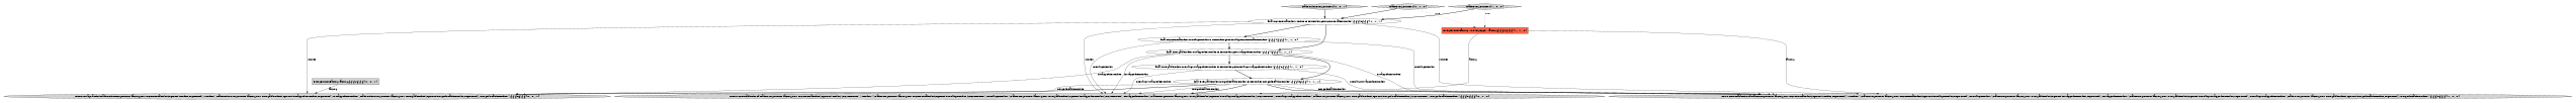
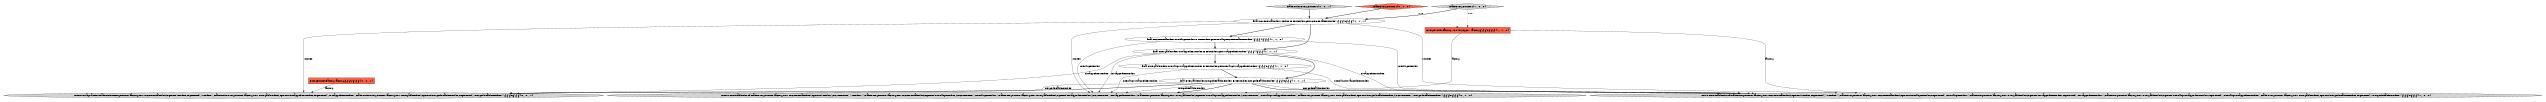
  digraph {
    node [fillcolor=lightgray shape=ellipse style=filled]
    edge [style=solid]
    n1 [label="return Arrays.asList(makeUnionQueryRunner(factory,new IncrementalIndexSegment(rtIndex,segmentId),\"rtIndex\"),makeUnionQueryRunner(factory,new QueryableIndexSegment(mMappedTestIndex,segmentId),\"mMappedTestIndex\"),makeUnionQueryRunner(factory,new QueryableIndexSegment(mergedRealtimeIndex,segmentId),\"mergedRealtimeIndex\"))@@@6@@@['0', '0', '1']"]
    n2 [label="return ImmutableList.of(makeQueryRunner(factory,new IncrementalIndexSegment(rtIndex,segmentId),(\"rtIndex\")),makeQueryRunner(factory,new IncrementalIndexSegment(noRollupRtIndex,segmentId),\"noRollupRtIndex\"),makeQueryRunner(factory,new QueryableIndexSegment(mMappedTestIndex,segmentId),\"mMappedTestIndex\"),makeQueryRunner(factory,new QueryableIndexSegment(noRollupMMappedTestIndex,segmentId),\"noRollupMMappedTestIndex\"),makeQueryRunner(factory,new QueryableIndexSegment(mergedRealtimeIndex,segmentId),\"mergedRealtimeIndex\"))@@@8@@@['1', '0', '0']"]
    n3 [fillcolor=white label="final QueryableIndex mergedRealtimeIndex = TestIndex.mergedRealtimeIndex()@@@5@@@['1', '1', '1']"]
    n4 [label="return ImmutableList.of(makeQueryRunner(factory,new IncrementalIndexSegment(rtIndex,SEGMENT_ID),(\"rtIndex\")),makeQueryRunner(factory,new IncrementalIndexSegment(noRollupRtIndex,SEGMENT_ID),\"noRollupRtIndex\"),makeQueryRunner(factory,new QueryableIndexSegment(mMappedTestIndex,SEGMENT_ID),\"mMappedTestIndex\"),makeQueryRunner(factory,new QueryableIndexSegment(noRollupMMappedTestIndex,SEGMENT_ID),\"noRollupMMappedTestIndex\"),makeQueryRunner(factory,new QueryableIndexSegment(mergedRealtimeIndex,SEGMENT_ID),\"mergedRealtimeIndex\"))@@@8@@@['0', '1', '0']"]
-   n5 [label="QueryRunnerFactory factory@@@2@@@['0', '0', '1']" shape=box]
+   n5 [fillcolor=tomato label="QueryRunnerFactory factory@@@2@@@['0', '0', '1']" shape=box]
    n6 [fillcolor=white label="final IncrementalIndex noRollupRtIndex = TestIndex.getNoRollupIncrementalTestIndex()@@@4@@@['1', '1', '0']"]
    n7 [fillcolor=white label="final QueryableIndex mMappedTestIndex = TestIndex.getMMappedTestIndex()@@@4@@@['1', '1', '1']"]
    n8 [fillcolor=white label="final QueryableIndex noRollupMMappedTestIndex = TestIndex.getNoRollupMMappedTestIndex()@@@6@@@['1', '1', '0']"]
    n9 [label="makeUnionQueryRunners['0', '0', '1']" shape=diamond]
    n10 [fillcolor=white label="final IncrementalIndex rtIndex = TestIndex.getIncrementalTestIndex()@@@3@@@['1', '1', '1']"]
    n11 [label="makeQueryRunners['1', '0', '0']" shape=diamond]
    n12 [fillcolor=tomato label="QueryRunnerFactory<T,QueryType> factory@@@2@@@['1', '1', '0']" shape=box]
-   n13 [label="makeQueryRunners['0', '1', '0']" shape=diamond]
+   n13 [fillcolor=tomato label="makeQueryRunners['0', '1', '0']" shape=diamond]
    n3 -> n1 [style=bold]
    n3 -> n1 [label=mergedRealtimeIndex]
    n3 -> n2 [label=mergedRealtimeIndex]
    n3 -> n2 [style=bold]
    n3 -> n4 [label=mergedRealtimeIndex]
    n3 -> n4 [style=bold]
    n5 -> n1 [label=factory]
    n6 -> n2 [label=noRollupRtIndex]
    n6 -> n4 [label=noRollupRtIndex]
    n6 -> n7 [style=bold]
    n7 -> n1 [label=mMappedTestIndex]
    n7 -> n2 [label=mMappedTestIndex]
    n7 -> n3 [style=bold]
    n7 -> n4 [label=mMappedTestIndex]
    n7 -> n8 [style=bold]
    n8 -> n2 [label=noRollupMMappedTestIndex]
    n8 -> n3 [style=bold]
    n8 -> n4 [label=noRollupMMappedTestIndex]
    n9 -> n10 [style=bold]
    n10 -> n1 [label=rtIndex]
    n10 -> n2 [label=rtIndex]
    n10 -> n4 [label=rtIndex]
    n10 -> n6 [style=bold]
    n10 -> n7 [style=bold]
    n11 -> n10 [style=bold]
    n11 -> n12 [label=true style=dotted]
    n12 -> n2 [label=factory]
    n12 -> n4 [label=factory]
    n13 -> n10 [style=bold]
    n13 -> n12 [label=true style=dotted]
  }
